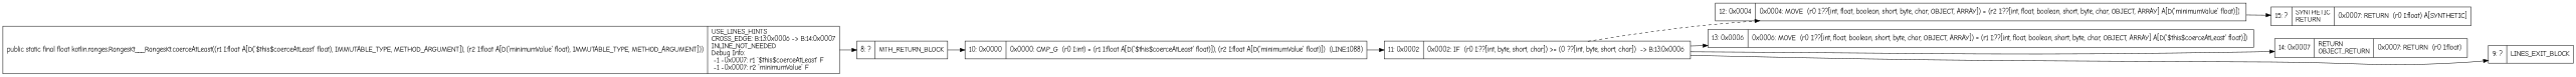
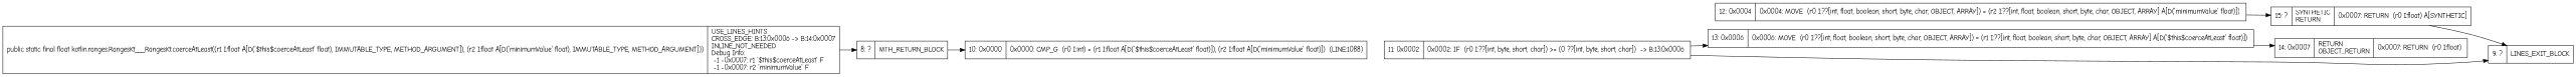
  digraph {
    fontname="Comic Neue"
    rankdir=LR
    node [fontname="Comic Neue" shape=record]
    edge [fontname="Comic Neue"]
    n1 [label="{8\:\ ?|MTH_RETURN_BLOCK\l}"]
    n2 [label="{10\:\ 0x0000|0x0000: CMP_G  (r0 I:int) = (r1 I:float A[D('$this$coerceAtLeast' float)]), (r2 I:float A[D('minimumValue' float)])  (LINE:1088)\l}"]
    n3 [label="{11\:\ 0x0002|0x0002: IF  (r0 I:??[int, byte, short, char]) \>= (0 ??[int, byte, short, char])  \-\> B:13:0x0006 \l}"]
    n4 [label="{12\:\ 0x0004|0x0004: MOVE  (r0 I:??[int, float, boolean, short, byte, char, OBJECT, ARRAY]) = (r2 I:??[int, float, boolean, short, byte, char, OBJECT, ARRAY] A[D('minimumValue' float)]) \l}"]
    n5 [label="{13\:\ 0x0006|0x0006: MOVE  (r0 I:??[int, float, boolean, short, byte, char, OBJECT, ARRAY]) = (r1 I:??[int, float, boolean, short, byte, char, OBJECT, ARRAY] A[D('$this$coerceAtLeast' float)]) \l}"]
    n6 [label="{9\:\ ?|LINES_EXIT_BLOCK\l}"]
    n7 [label="{15\:\ ?|SYNTHETIC\lRETURN\l|0x0007: RETURN  (r0 I:float) A[SYNTHETIC]\l}"]
    n8 [label="{14\:\ 0x0007|RETURN\lOBJECT_RETURN\l|0x0007: RETURN  (r0 I:float) \l}"]
    n9 [label="{public static final float kotlin.ranges.RangesKt___RangesKt.coerceAtLeast((r1 I:float A[D('$this$coerceAtLeast' float), IMMUTABLE_TYPE, METHOD_ARGUMENT]), (r2 I:float A[D('minimumValue' float), IMMUTABLE_TYPE, METHOD_ARGUMENT]))  | USE_LINES_HINTS\lCROSS_EDGE: B:13:0x0006 \-\> B:14:0x0007\lINLINE_NOT_NEEDED\lDebug Info:\l  \-1 \-0x0007: r1 '$this$coerceAtLeast' F\l  \-1 \-0x0007: r2 'minimumValue' F\l}"]
    n1 -> n2
-   n2 -> n3
-   n3 -> n4 [style=dashed]
    n3 -> n5
    n3 -> n6
    n4 -> n7
-   n3 -> n8
+   n5 -> n8
+   n7 -> n6
    n9 -> n1
  }
